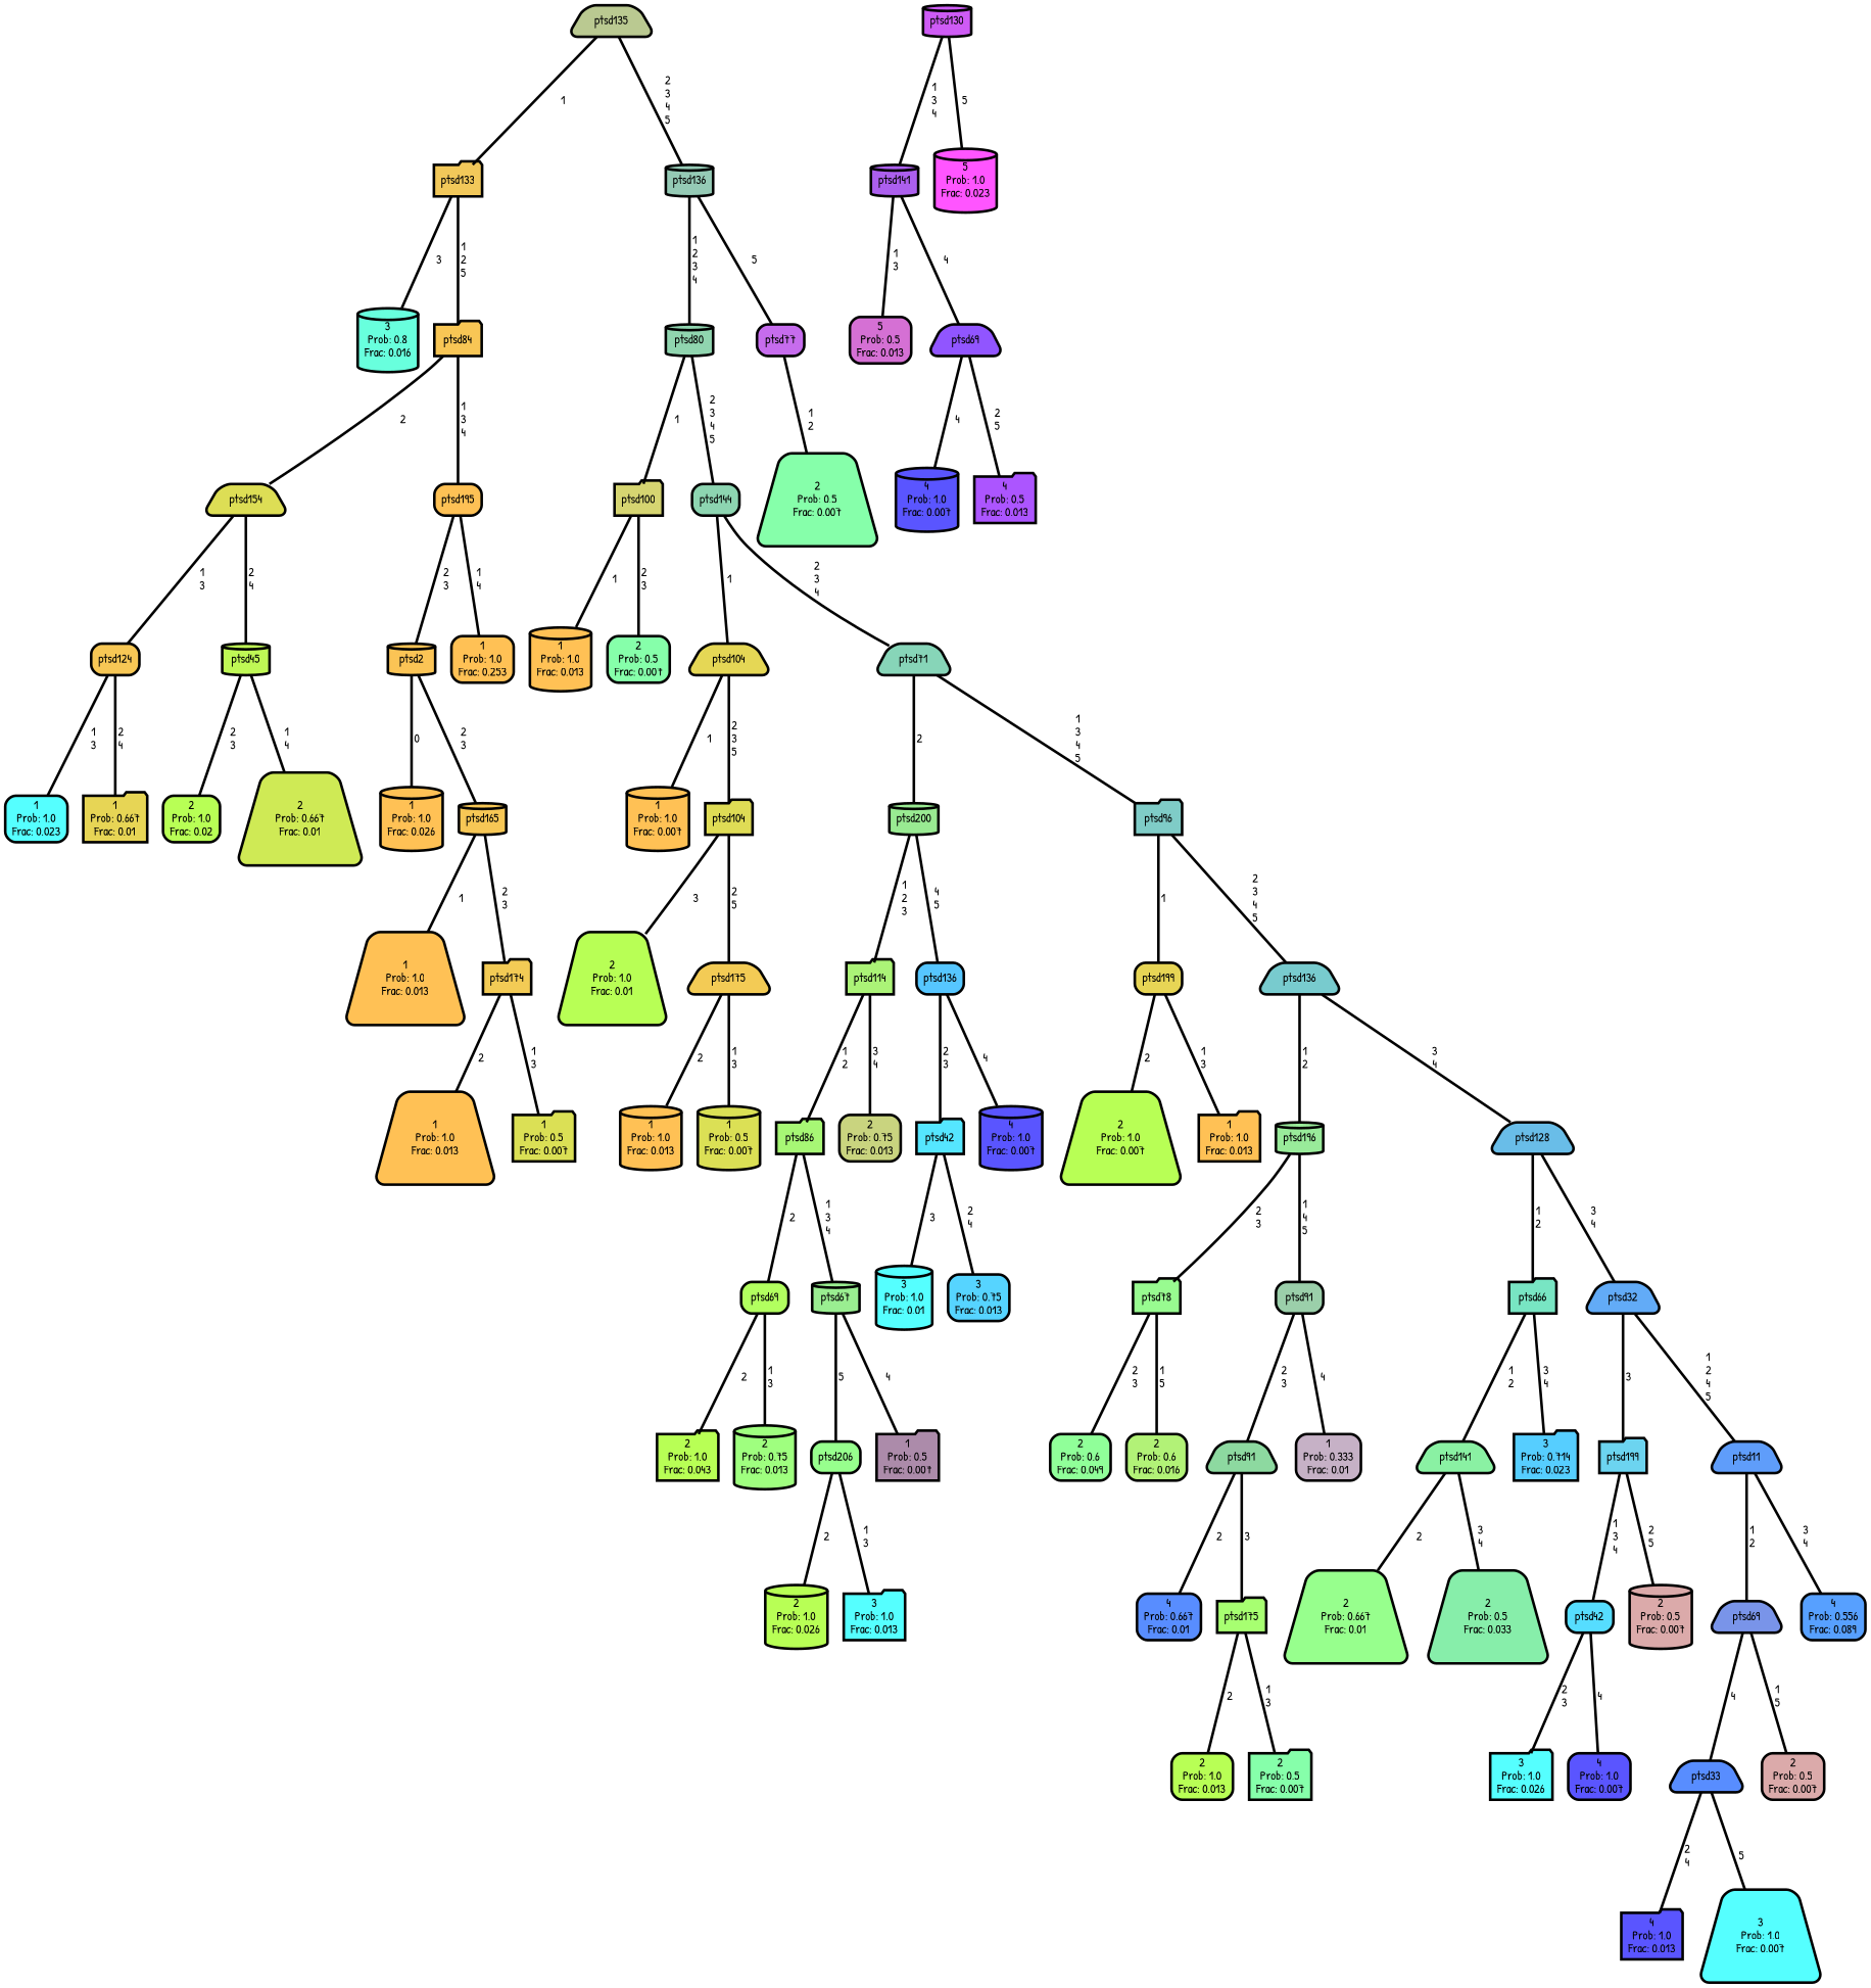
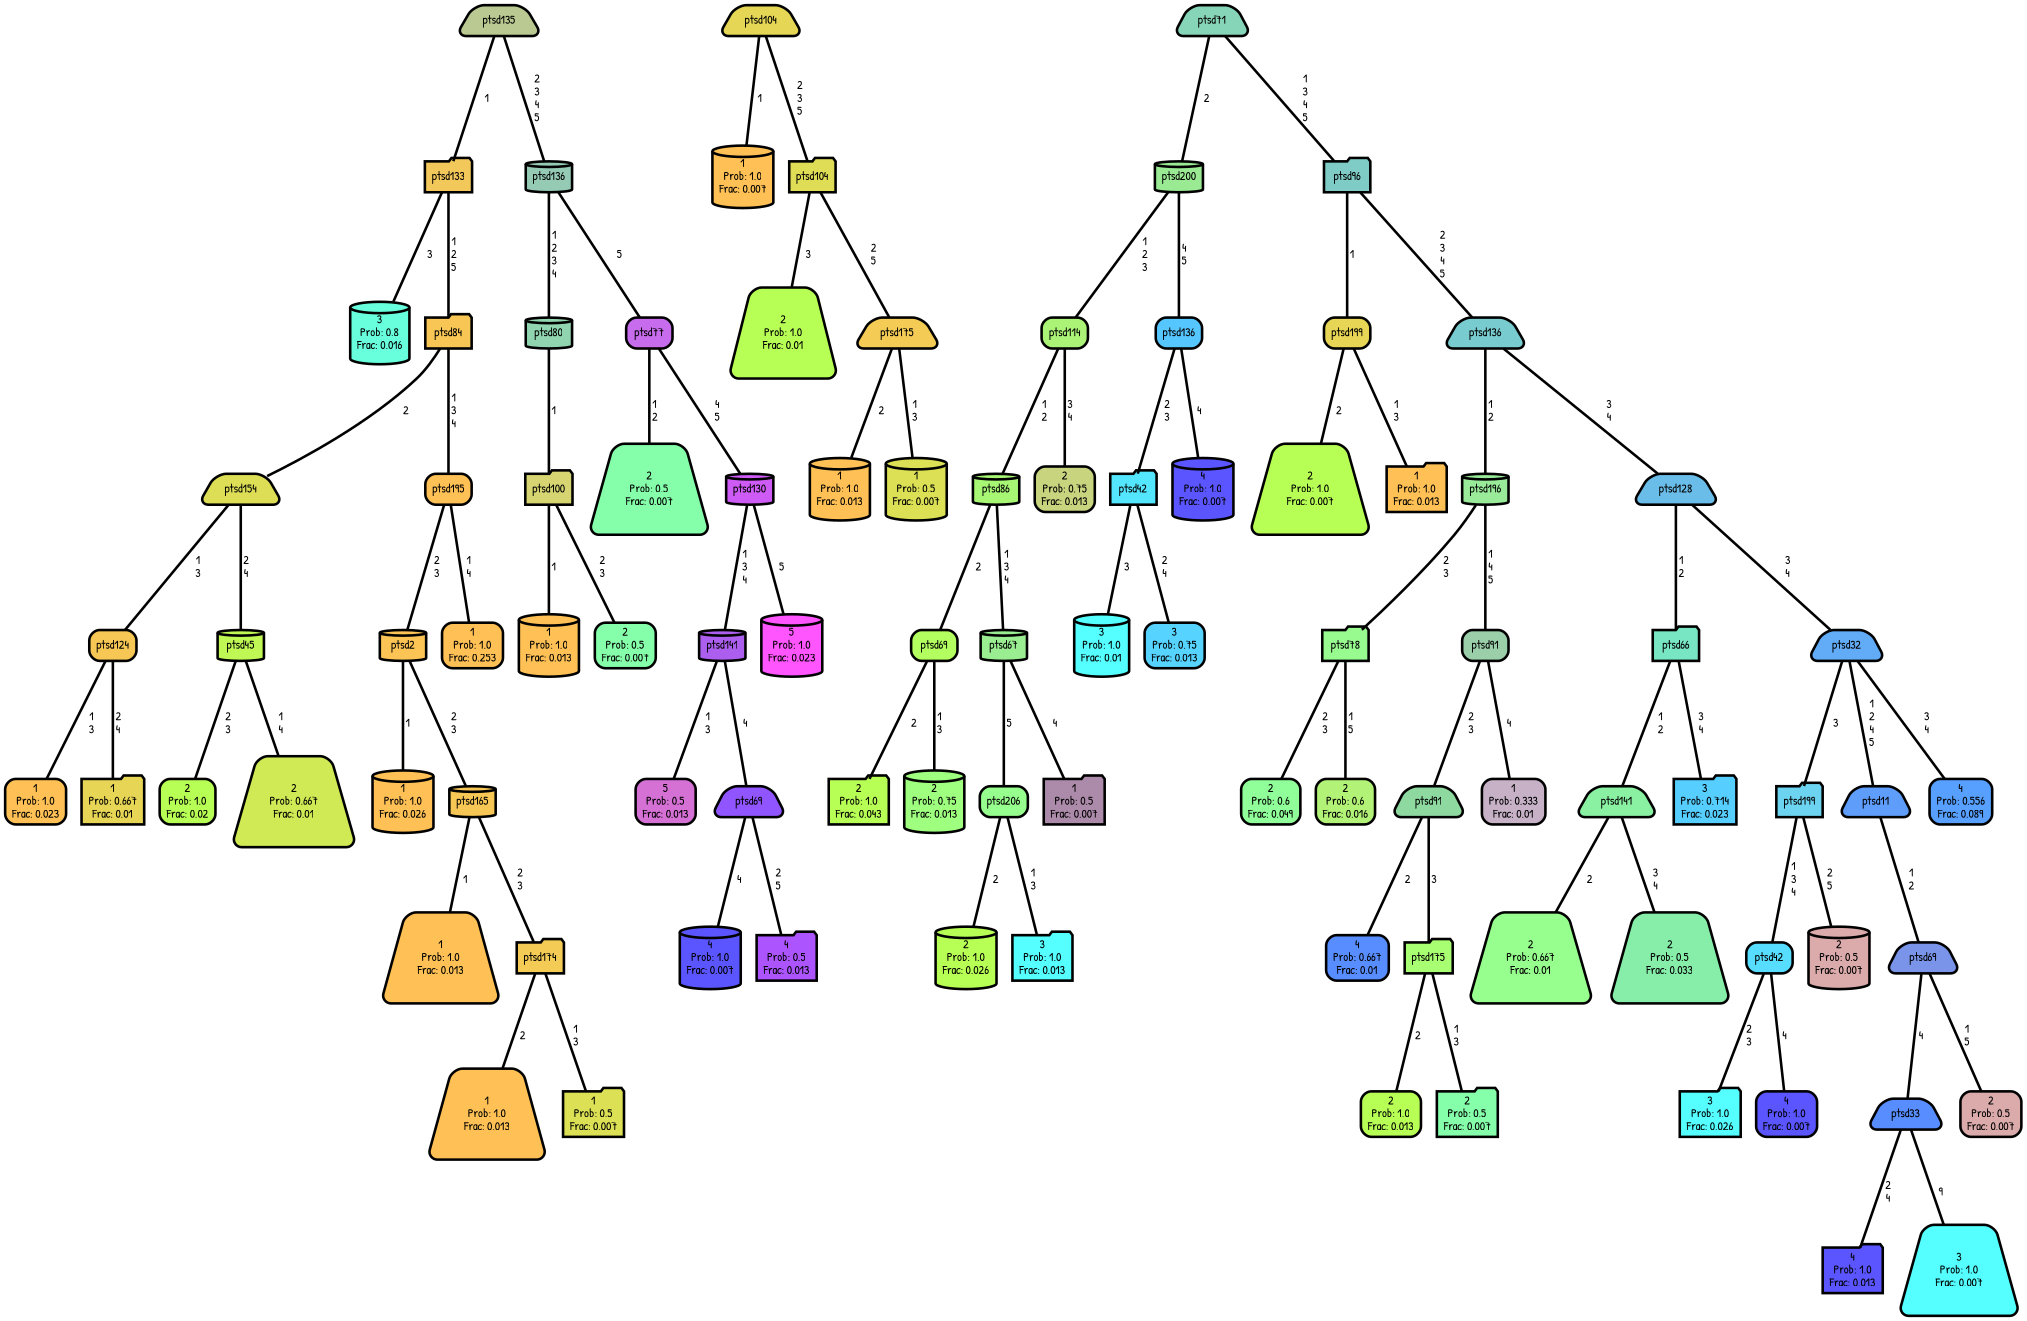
  graph {
    fontname="Patrick Hand"
    ranksep="0 equally"
    splines=straight
    node [color=black fillcolor="#ffc155" fontcolor=black fontname="Patrick Hand" penwidth=3 shape=box style="filled, rounded"]
    edge [color=black fontname="Patrick Hand" penwidth=3]
    n1 [fillcolor="#68ffdd" label="3\nProb: 0.8\nFrac: 0.016" shape=cylinder]
    n2 [fillcolor="#f2c85a" label=ptsd133 shape=folder]
    n3 [fillcolor="#f8c655" label=ptsd84 shape=folder]
    n4 [fillcolor="#ddde55" label=ptsd154 shape=trapezium]
    n5 [fillcolor="#fec155" label=ptsd195]
-   n6 [fillcolor="#55ffff" label="1\nProb: 1.0\nFrac: 0.023"]
+   n6 [label="1\nProb: 1.0\nFrac: 0.023"]
    n7 [fillcolor="#f7c755" label=ptsd124]
    n8 [fillcolor="#e7d555" label="1\nProb: 0.667\nFrac: 0.01" shape=folder]
    n9 [fillcolor="#bff855" label=ptsd45 shape=cylinder]
    n10 [fillcolor="#b8ff55" label="2\nProb: 1.0\nFrac: 0.02"]
    n11 [fillcolor="#cfea55" label="2\nProb: 0.667\nFrac: 0.01" shape=trapezium]
    n12 [fillcolor="#fbc455" label=ptsd2 shape=cylinder]
    n13 [label="1\nProb: 1.0\nFrac: 0.253"]
    n14 [label="1\nProb: 1.0\nFrac: 0.026" shape=cylinder]
    n15 [fillcolor="#f7c755" label=ptsd165 shape=cylinder]
    n16 [label="1\nProb: 1.0\nFrac: 0.013" shape=trapezium]
    n17 [fillcolor="#f3cb55" label=ptsd174 shape=folder]
    n18 [label="1\nProb: 1.0\nFrac: 0.013" shape=trapezium]
    n19 [fillcolor="#dbe055" label="1\nProb: 0.5\nFrac: 0.007" shape=folder]
    n20 [fillcolor="#bac991" label=ptsd135 shape=trapezium]
    n21 [fillcolor="#95cab5" label=ptsd136 shape=cylinder]
    n22 [fillcolor="#90d5af" label=ptsd80 shape=cylinder]
    n23 [fillcolor="#c66ced" label=ptsd77]
    n24 [label="1\nProb: 1.0\nFrac: 0.013" shape=cylinder]
    n25 [fillcolor="#d6d571" label=ptsd100 shape=folder]
    n26 [fillcolor="#86ffaa" label="2\nProb: 0.5\nFrac: 0.007"]
-   n27 [fillcolor="#8dd5b1" label=ptsd144]
    n28 [fillcolor="#e5d755" label=ptsd104 shape=trapezium]
    n29 [fillcolor="#87d5b8" label=ptsd71 shape=trapezium]
    n30 [label="1\nProb: 1.0\nFrac: 0.007" shape=cylinder]
    n31 [fillcolor="#dfdc55" label=ptsd104 shape=folder]
    n32 [fillcolor="#b8ff55" label="2\nProb: 1.0\nFrac: 0.01" shape=trapezium]
    n33 [fillcolor="#f3cb55" label=ptsd175 shape=trapezium]
    n34 [label="1\nProb: 1.0\nFrac: 0.013" shape=cylinder]
    n35 [fillcolor="#dbe055" label="1\nProb: 0.5\nFrac: 0.007" shape=cylinder]
    n36 [fillcolor="#99ea92" label=ptsd200 shape=cylinder]
    n37 [fillcolor="#7fccc7" label=ptsd96 shape=folder]
    n38 [fillcolor="#b8ff55" label="2\nProb: 1.0\nFrac: 0.043" shape=folder]
    n39 [fillcolor="#b2ff5f" label=ptsd69]
    n40 [fillcolor="#9fff7f" label="2\nProb: 0.75\nFrac: 0.013" shape=cylinder]
-   n41 [fillcolor="#a7f775" label=ptsd86 shape=folder]
+   n41 [fillcolor="#a7f775" label=ptsd86 shape=cylinder]
    n42 [fillcolor="#9aee91" label=ptsd67 shape=cylinder]
    n43 [fillcolor="#97ff8d" label=ptsd206]
    n44 [fillcolor="#ac8baa" label="1\nProb: 0.5\nFrac: 0.007" shape=folder]
    n45 [fillcolor="#b8ff55" label="2\nProb: 1.0\nFrac: 0.026" shape=cylinder]
    n46 [fillcolor="#55ffff" label="3\nProb: 1.0\nFrac: 0.013" shape=folder]
-   n47 [fillcolor="#abf377" label=ptsd114 shape=folder]
+   n47 [fillcolor="#abf377" label=ptsd114]
    n48 [fillcolor="#c9d47f" label="2\nProb: 0.75\nFrac: 0.013"]
    n49 [fillcolor="#56c6ff" label=ptsd136]
    n50 [fillcolor="#55e6ff" label=ptsd42 shape=folder]
    n51 [fillcolor="#5a55ff" label="4\nProb: 1.0\nFrac: 0.007" shape=cylinder]
    n52 [fillcolor="#55ffff" label="3\nProb: 1.0\nFrac: 0.01" shape=cylinder]
    n53 [fillcolor="#56d4ff" label="3\nProb: 0.75\nFrac: 0.013"]
    n54 [fillcolor="#e7d555" label=ptsd199]
    n55 [fillcolor="#78cbce" label=ptsd136 shape=trapezium]
    n56 [fillcolor="#b8ff55" label="2\nProb: 1.0\nFrac: 0.007" shape=trapezium]
    n57 [label="1\nProb: 1.0\nFrac: 0.013" shape=folder]
    n58 [fillcolor="#99eb9a" label=ptsd196 shape=cylinder]
    n59 [fillcolor="#69bde8" label=ptsd128 shape=trapezium]
    n60 [fillcolor="#90ff99" label="2\nProb: 0.6\nFrac: 0.049"]
    n61 [fillcolor="#98fb90" label=ptsd78 shape=folder]
    n62 [fillcolor="#b2f277" label="2\nProb: 0.6\nFrac: 0.016"]
    n63 [fillcolor="#9bcfaa" label=ptsd91]
    n64 [fillcolor="#8dd9a0" label=ptsd91 shape=trapezium]
    n65 [fillcolor="#c6b1c6" label="1\nProb: 0.333\nFrac: 0.01"]
    n66 [fillcolor="#588dff" label="4\nProb: 0.667\nFrac: 0.01"]
    n67 [fillcolor="#a7ff71" label=ptsd175 shape=folder]
    n68 [fillcolor="#b8ff55" label="2\nProb: 1.0\nFrac: 0.013"]
    n69 [fillcolor="#86ffaa" label="2\nProb: 0.5\nFrac: 0.007" shape=folder]
    n70 [fillcolor="#78e5c3" label=ptsd66 shape=folder]
    n71 [fillcolor="#62abf7" label=ptsd32 shape=trapezium]
    n72 [fillcolor="#97ff8d" label="2\nProb: 0.667\nFrac: 0.01" shape=trapezium]
    n73 [fillcolor="#8af1a3" label=ptsd141 shape=trapezium]
    n74 [fillcolor="#87eeaa" label="2\nProb: 0.5\nFrac: 0.033" shape=trapezium]
    n75 [fillcolor="#56ceff" label="3\nProb: 0.714\nFrac: 0.023" shape=folder]
    n76 [fillcolor="#6cd4f0" label=ptsd199 shape=folder]
    n77 [fillcolor="#5f9dfa" label=ptsd11 shape=trapezium]
    n78 [fillcolor="#55ffff" label="3\nProb: 1.0\nFrac: 0.026" shape=folder]
    n79 [fillcolor="#56ddff" label=ptsd42]
    n80 [fillcolor="#5a55ff" label="4\nProb: 1.0\nFrac: 0.007"]
    n81 [fillcolor="#dbaaaa" label="2\nProb: 0.5\nFrac: 0.007" shape=cylinder]
    n82 [fillcolor="#7994e9" label=ptsd69 shape=trapezium]
    n83 [fillcolor="#57a0ff" label="4\nProb: 0.556\nFrac: 0.089"]
    n84 [fillcolor="#5a55ff" label="4\nProb: 1.0\nFrac: 0.013" shape=folder]
    n85 [fillcolor="#588dff" label=ptsd33 shape=trapezium]
    n86 [fillcolor="#55ffff" label="3\nProb: 1.0\nFrac: 0.007" shape=trapezium]
    n87 [fillcolor="#dbaaaa" label="2\nProb: 0.5\nFrac: 0.007"]
    n88 [fillcolor="#86ffaa" label="2\nProb: 0.5\nFrac: 0.007" shape=trapezium]
    n89 [fillcolor="#ce5bf5" label=ptsd130 shape=cylinder]
    n90 [fillcolor="#ac5fee" label=ptsd141 shape=cylinder]
    n91 [fillcolor="#ff55ff" label="5\nProb: 1.0\nFrac: 0.023" shape=cylinder]
    n92 [fillcolor="#d570d4" label="5\nProb: 0.5\nFrac: 0.013"]
    n93 [fillcolor="#9155ff" label=ptsd69 shape=trapezium]
    n94 [fillcolor="#5a55ff" label="4\nProb: 1.0\nFrac: 0.007" shape=cylinder]
    n95 [fillcolor="#ac55ff" label="4\nProb: 0.5\nFrac: 0.013" shape=folder]
    subgraph sub_1 {
      rank=same
    }
    n2 -- n1 [label=" 3"]
    n2 -- n3 [label=" 1\n 2\n 5"]
    n3 -- n4 [label=" 2"]
    n3 -- n5 [label=" 1\n 3\n 4"]
    n4 -- n7 [label=" 1\n 3"]
    n4 -- n9 [label=" 2\n 4"]
    n5 -- n12 [label=" 2\n 3"]
    n5 -- n13 [label=" 1\n 4"]
    n7 -- n6 [label=" 1\n 3"]
    n7 -- n8 [label=" 2\n 4"]
    n9 -- n10 [label=" 2\n 3"]
    n9 -- n11 [label=" 1\n 4"]
-   n12 -- n14 [label=" 0"]
+   n12 -- n14 [label=" 1"]
    n12 -- n15 [label=" 2\n 3"]
    n15 -- n16 [label=" 1"]
    n15 -- n17 [label=" 2\n 3"]
    n17 -- n18 [label=" 2"]
    n17 -- n19 [label=" 1\n 3"]
    n20 -- n2 [label=" 1"]
    n20 -- n21 [label=" 2\n 3\n 4\n 5"]
    n21 -- n22 [label=" 1\n 2\n 3\n 4"]
    n21 -- n23 [label=" 5"]
    n22 -- n25 [label=" 1"]
-   n22 -- n27 [label=" 2\n 3\n 4\n 5"]
    n23 -- n88 [label=" 1\n 2"]
+   n23 -- n89 [label=" 4\n 5"]
    n25 -- n24 [label=" 1"]
    n25 -- n26 [label=" 2\n 3"]
-   n27 -- n28 [label=" 1"]
-   n27 -- n29 [label=" 2\n 3\n 4"]
    n28 -- n30 [label=" 1"]
    n28 -- n31 [label=" 2\n 3\n 5"]
    n29 -- n36 [label=" 2"]
    n29 -- n37 [label=" 1\n 3\n 4\n 5"]
    n31 -- n32 [label=" 3"]
    n31 -- n33 [label=" 2\n 5"]
    n33 -- n34 [label=" 2"]
    n33 -- n35 [label=" 1\n 3"]
    n36 -- n47 [label=" 1\n 2\n 3"]
    n36 -- n49 [label=" 4\n 5"]
    n37 -- n54 [label=" 1"]
    n37 -- n55 [label=" 2\n 3\n 4\n 5"]
    n39 -- n38 [label=" 2"]
    n39 -- n40 [label=" 1\n 3"]
    n41 -- n39 [label=" 2"]
    n41 -- n42 [label=" 1\n 3\n 4"]
    n42 -- n43 [label=" 5"]
    n42 -- n44 [label=" 4"]
    n43 -- n45 [label=" 2"]
    n43 -- n46 [label=" 1\n 3"]
    n47 -- n41 [label=" 1\n 2"]
    n47 -- n48 [label=" 3\n 4"]
    n49 -- n50 [label=" 2\n 3"]
    n49 -- n51 [label=" 4"]
    n50 -- n52 [label=" 3"]
    n50 -- n53 [label=" 2\n 4"]
    n54 -- n56 [label=" 2"]
    n54 -- n57 [label=" 1\n 3"]
    n55 -- n58 [label=" 1\n 2"]
    n55 -- n59 [label=" 3\n 4"]
    n58 -- n61 [label=" 2\n 3"]
    n58 -- n63 [label=" 1\n 4\n 5"]
    n59 -- n70 [label=" 1\n 2"]
    n59 -- n71 [label=" 3\n 4"]
    n61 -- n60 [label=" 2\n 3"]
    n61 -- n62 [label=" 1\n 5"]
    n63 -- n64 [label=" 2\n 3"]
    n63 -- n65 [label=" 4"]
    n64 -- n66 [label=" 2"]
    n64 -- n67 [label=" 3"]
    n67 -- n68 [label=" 2"]
    n67 -- n69 [label=" 1\n 3"]
    n70 -- n73 [label=" 1\n 2"]
    n70 -- n75 [label=" 3\n 4"]
    n71 -- n76 [label=" 3"]
    n71 -- n77 [label=" 1\n 2\n 4\n 5"]
    n73 -- n72 [label=" 2"]
    n73 -- n74 [label=" 3\n 4"]
    n76 -- n79 [label=" 1\n 3\n 4"]
    n76 -- n81 [label=" 2\n 5"]
    n77 -- n82 [label=" 1\n 2"]
-   n77 -- n83 [label=" 3\n 4"]
+   n71 -- n83 [label=" 3\n 4"]
    n79 -- n78 [label=" 2\n 3"]
    n79 -- n80 [label=" 4"]
    n82 -- n85 [label=" 4"]
    n82 -- n87 [label=" 1\n 5"]
    n85 -- n84 [label=" 2\n 4"]
-   n85 -- n86 [label=" 5"]
+   n85 -- n86 [label=" 9"]
    n89 -- n90 [label=" 1\n 3\n 4"]
    n89 -- n91 [label=" 5"]
    n90 -- n92 [label=" 1\n 3"]
    n90 -- n93 [label=" 4"]
    n93 -- n94 [label=" 4"]
    n93 -- n95 [label=" 2\n 5"]
  }
